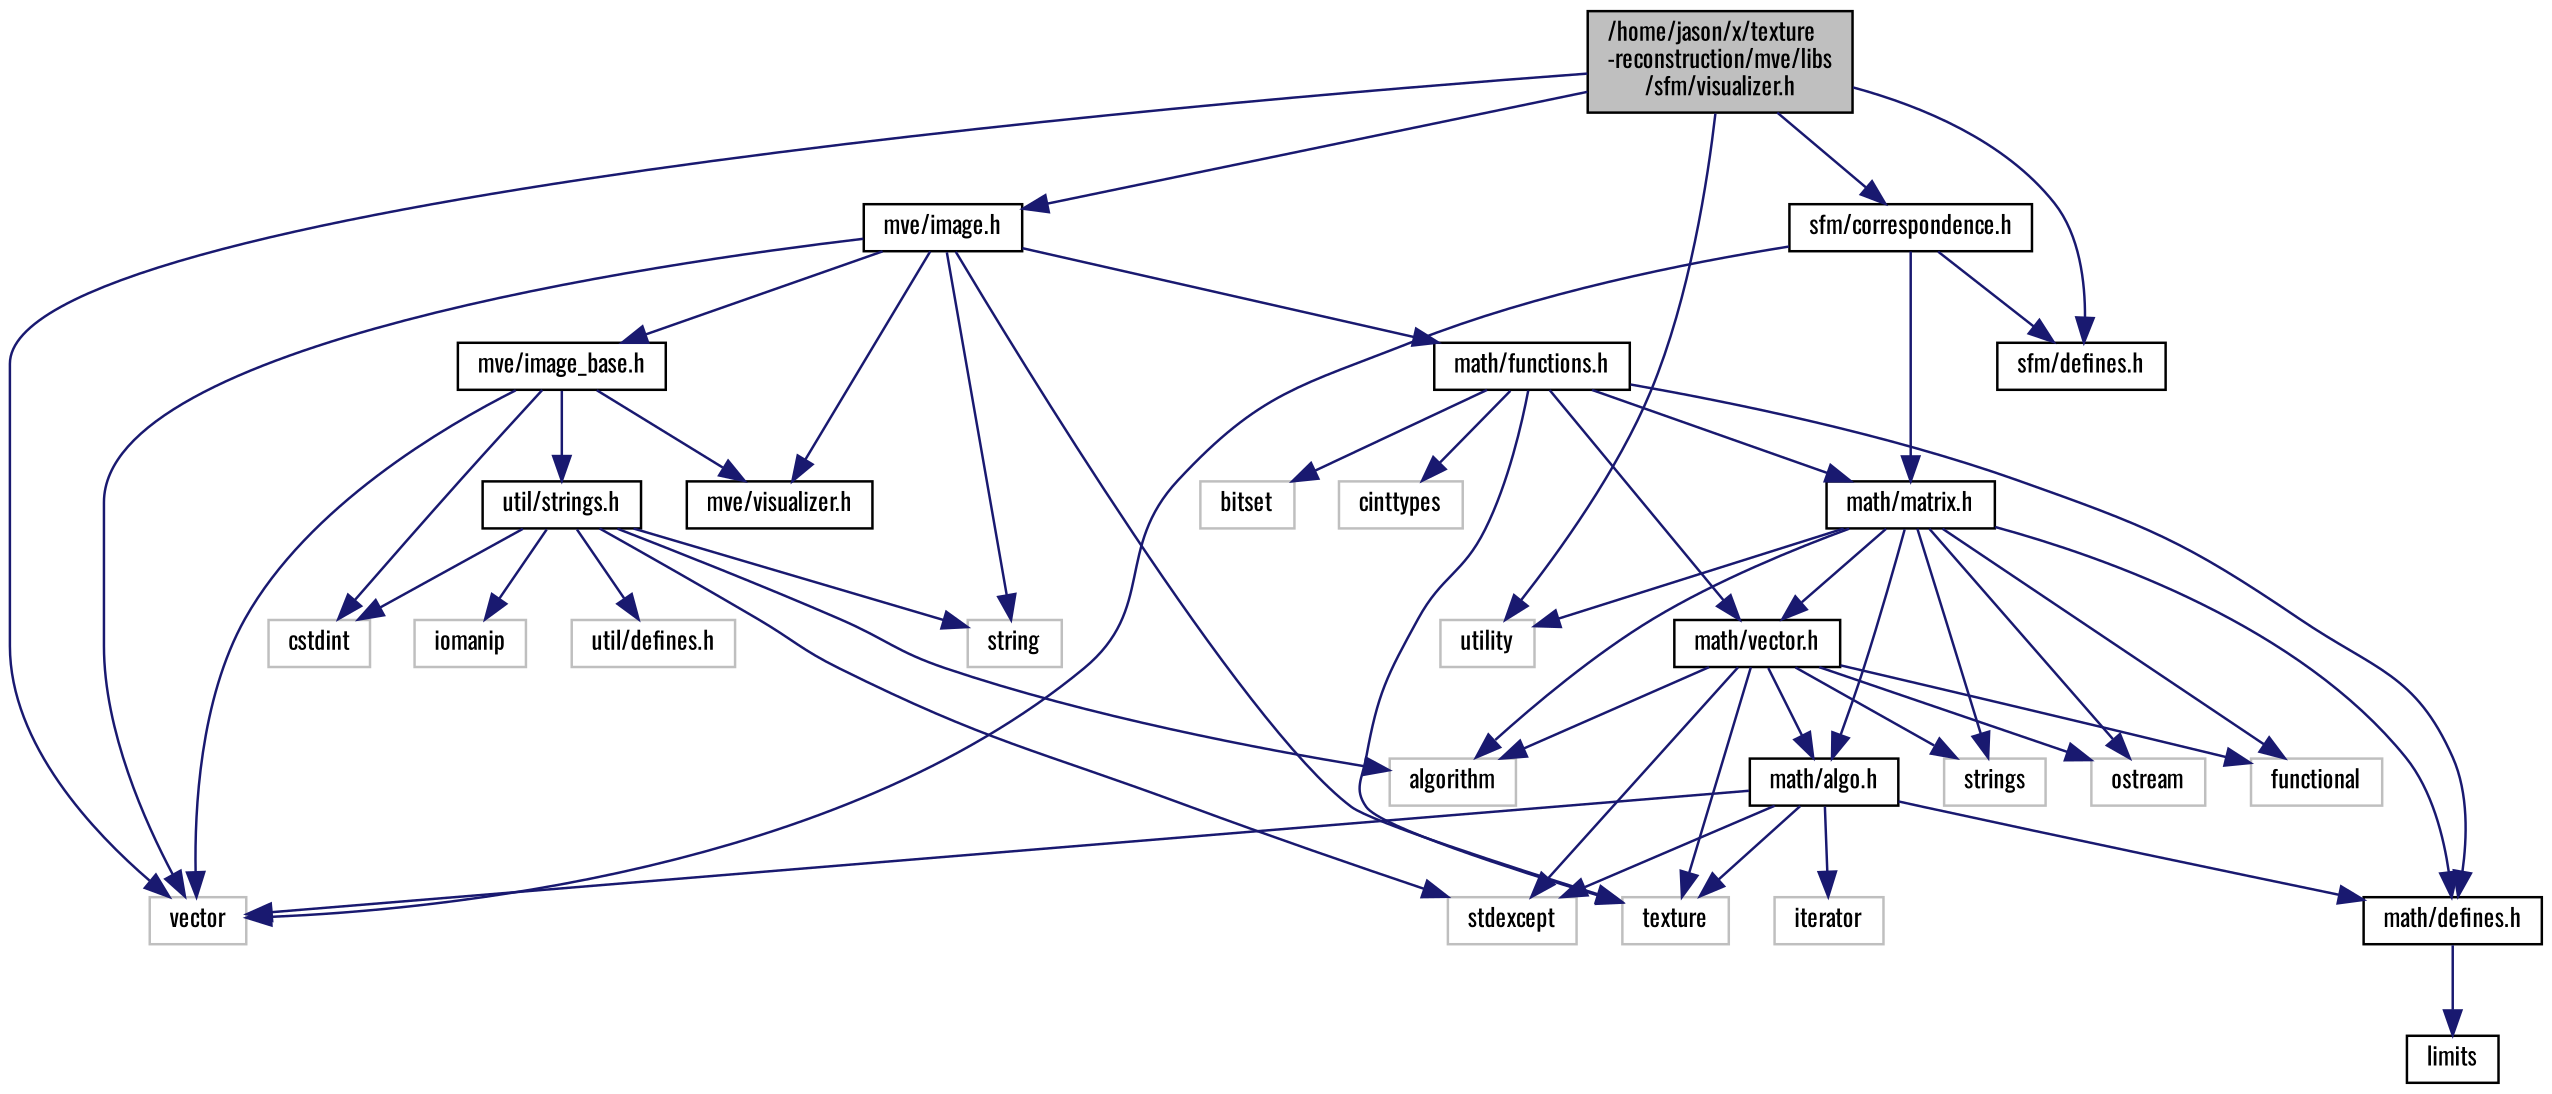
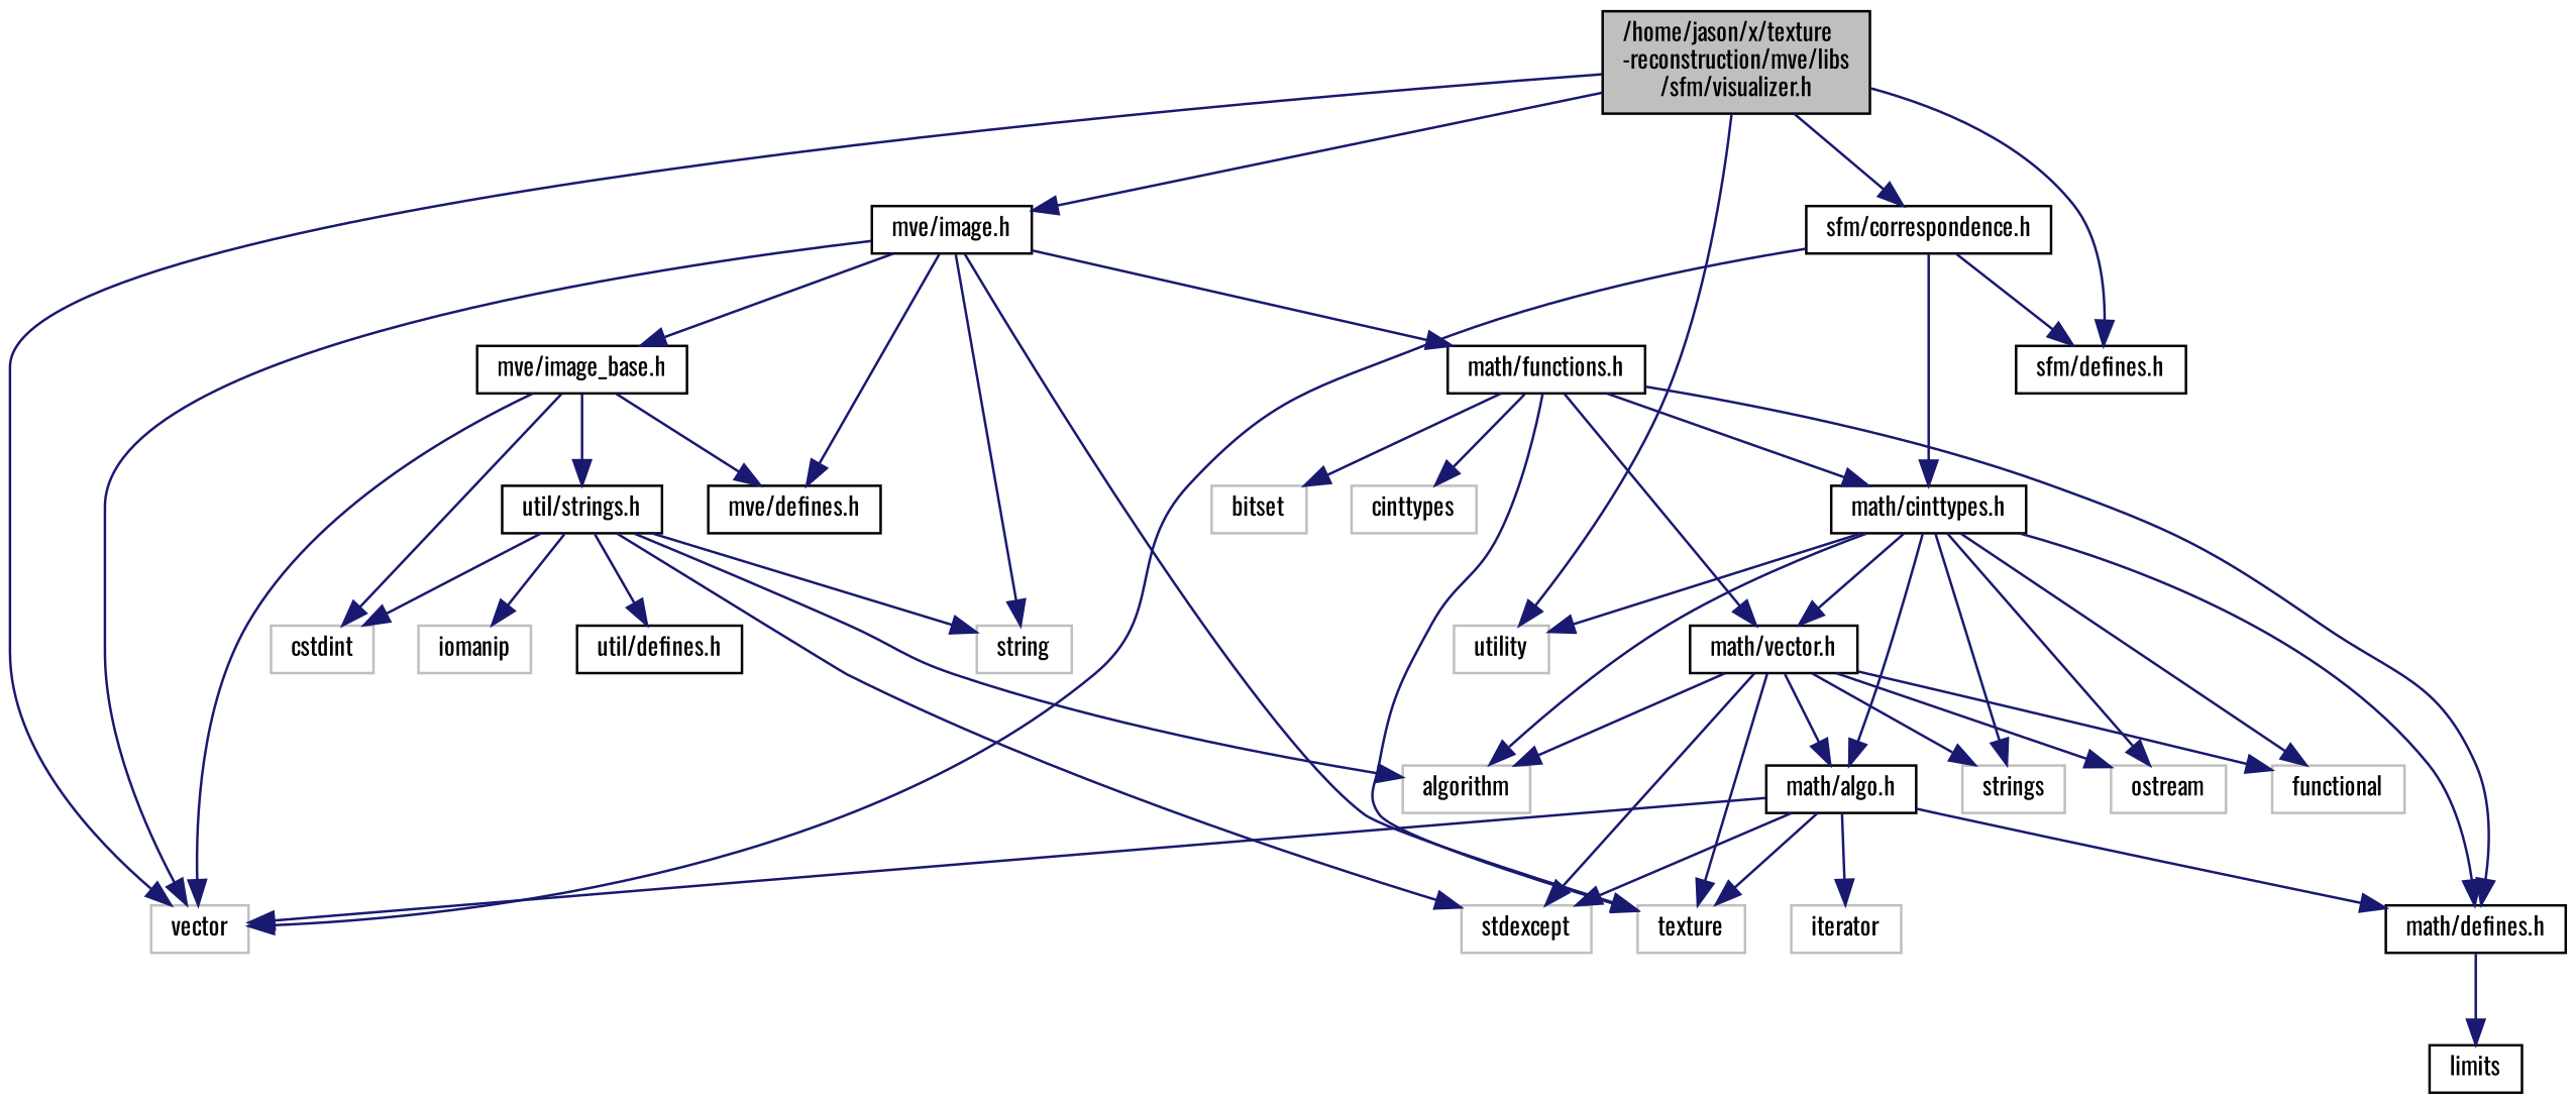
  digraph {
    fontname=Oswald
    node [color=black fillcolor=white fontname=Oswald fontsize=10 shape=record style=filled]
    edge [color=midnightblue fontname=Oswald fontsize=10 labelfontname=FreeSans labelfontsize=10 style=solid]
    n1 [fillcolor=grey75 fontcolor=black height=0.2 label="/home/jason/x/texture\l-reconstruction/mve/libs\l/sfm/visualizer.h" width=0.4]
    n2 [color=grey75 height=0.2 label=utility width=0.4]
    n3 [color=grey75 height=0.2 label=vector width=0.4]
    n4 [height=0.2 label="mve/image.h" width=0.4]
    n5 [height=0.2 label="sfm/defines.h" width=0.4]
    n6 [height=0.2 label="sfm/correspondence.h" width=0.4]
    n7 [color=grey75 height=0.2 label=string width=0.4]
    n8 [height=0.2 label="math/functions.h" width=0.4]
    n9 [color=grey75 height=0.2 label=texture width=0.4]
-   n10 [height=0.2 label="mve/visualizer.h" width=0.4]
+   n10 [height=0.2 label="mve/defines.h" width=0.4]
    n11 [height=0.2 label="mve/image_base.h" width=0.4]
-   n12 [height=0.2 label="math/matrix.h" width=0.4]
+   n12 [height=0.2 label="math/cinttypes.h" width=0.4]
    n13 [color=grey75 height=0.2 label=bitset width=0.4]
    n14 [color=grey75 height=0.2 label=cinttypes width=0.4]
    n15 [height=0.2 label="math/defines.h" width=0.4]
    n16 [height=0.2 label="math/vector.h" width=0.4]
    n17 [color=grey75 height=0.2 label=cstdint width=0.4]
    n18 [height=0.2 label="util/strings.h" width=0.4]
    n19 [height=0.2 label=limits width=0.4]
    n20 [color=grey75 height=0.2 label=algorithm width=0.4]
    n21 [color=grey75 height=0.2 label=functional width=0.4]
    n22 [color=grey75 height=0.2 label=stdexcept width=0.4]
    n23 [color=grey75 height=0.2 label=strings width=0.4]
    n24 [color=grey75 height=0.2 label=ostream width=0.4]
    n25 [height=0.2 label="math/algo.h" width=0.4]
    n26 [color=grey75 height=0.2 label=iterator width=0.4]
    n27 [color=grey75 height=0.2 label=iomanip width=0.4]
-   n28 [color=grey75 height=0.2 label="util/defines.h" width=0.4]
+   n28 [height=0.2 label="util/defines.h" width=0.4]
    n1 -> n2
    n1 -> n3
    n1 -> n4
    n1 -> n5
    n1 -> n6
    n4 -> n3
    n4 -> n7
    n4 -> n8
    n4 -> n9
    n4 -> n10
    n4 -> n11
    n6 -> n3
    n6 -> n5
    n6 -> n12
    n8 -> n9
    n8 -> n12
    n8 -> n13
    n8 -> n14
    n8 -> n15
    n8 -> n16
    n11 -> n3
    n11 -> n10
    n11 -> n17
    n11 -> n18
    n12 -> n2
    n12 -> n15
    n12 -> n16
    n12 -> n20
    n12 -> n21
    n12 -> n23
    n12 -> n24
    n12 -> n25
    n15 -> n19
    n16 -> n9
    n16 -> n20
    n16 -> n21
    n16 -> n22
    n16 -> n23
    n16 -> n24
    n16 -> n25
    n18 -> n7
    n18 -> n17
    n18 -> n20
    n18 -> n22
    n18 -> n27
    n18 -> n28
    n25 -> n3
    n25 -> n9
    n25 -> n15
    n25 -> n22
    n25 -> n26
  }
